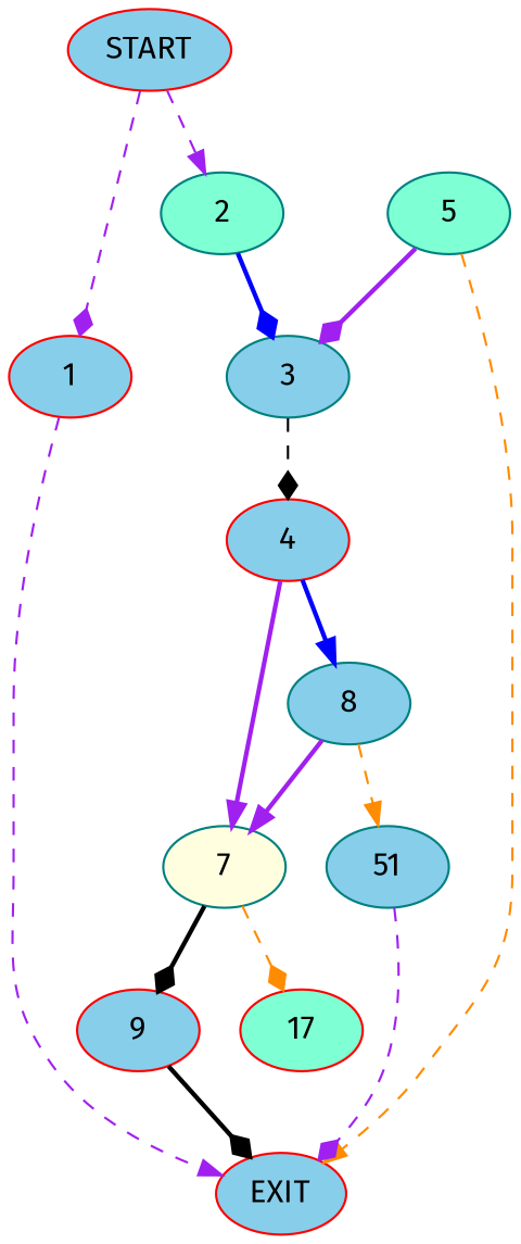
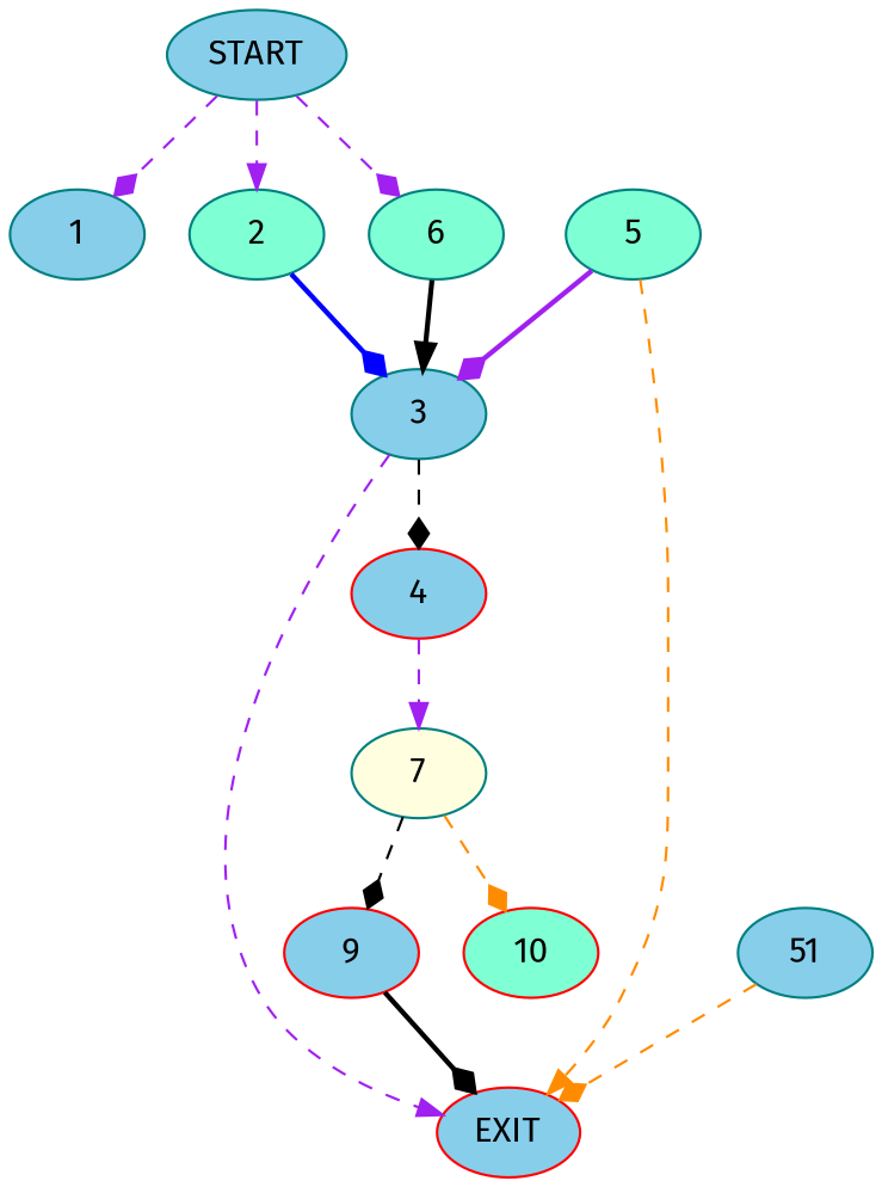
  digraph {
    fontname="Fira Sans"
    node [color=teal fillcolor=skyblue fontname="Fira Sans" style=filled]
    edge [arrowhead=diamond color=purple fontname="Fira Sans" style=dashed]
-   n1 [color=red label=START]
-   1 [color=red]
+   n1 [label=START]
+   1
    2 [fillcolor=aquamarine]
+   6 [fillcolor=aquamarine]
    n5 [color=red label=EXIT]
    3
    4 [color=red]
    7 [fillcolor=lightyellow]
-   8
    5 [fillcolor=aquamarine]
    9 [color=red]
-   10 [color=red fillcolor=aquamarine label=17]
+   10 [color=red fillcolor=aquamarine]
    n13 [label=51]
    n1 -> 1
    n1 -> 2 [arrowhead=normal]
-   1 -> n5 [arrowhead=normal]
+   n1 -> 6
+   3 -> n5 [arrowhead=normal]
    2 -> 3 [color=blue style=bold]
+   6 -> 3 [arrowhead=normal color=black style=bold]
    3 -> 4 [color=black]
-   4 -> 7 [arrowhead=normal style=bold]
-   4 -> 8 [arrowhead=normal color=blue style=bold]
-   7 -> 9 [color=black style=bold]
+   4 -> 7 [arrowhead=normal]
+   7 -> 9 [color=black]
    7 -> 10 [color=darkorange]
-   8 -> 7 [arrowhead=normal style=bold]
-   8 -> n13 [arrowhead=normal color=darkorange]
    5 -> n5 [arrowhead=normal color=darkorange]
    5 -> 3 [style=bold]
    9 -> n5 [color=black style=bold]
-   n13 -> n5
+   n13 -> n5 [color=darkorange]
  }
